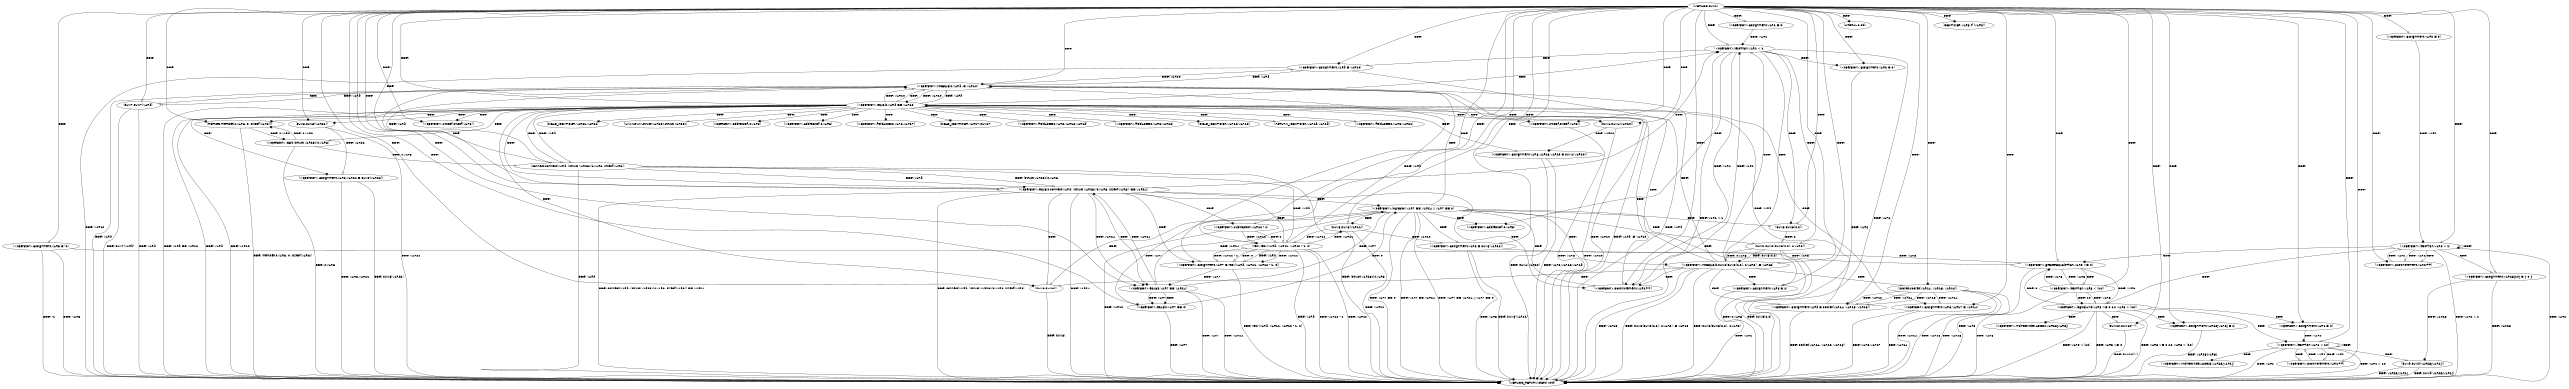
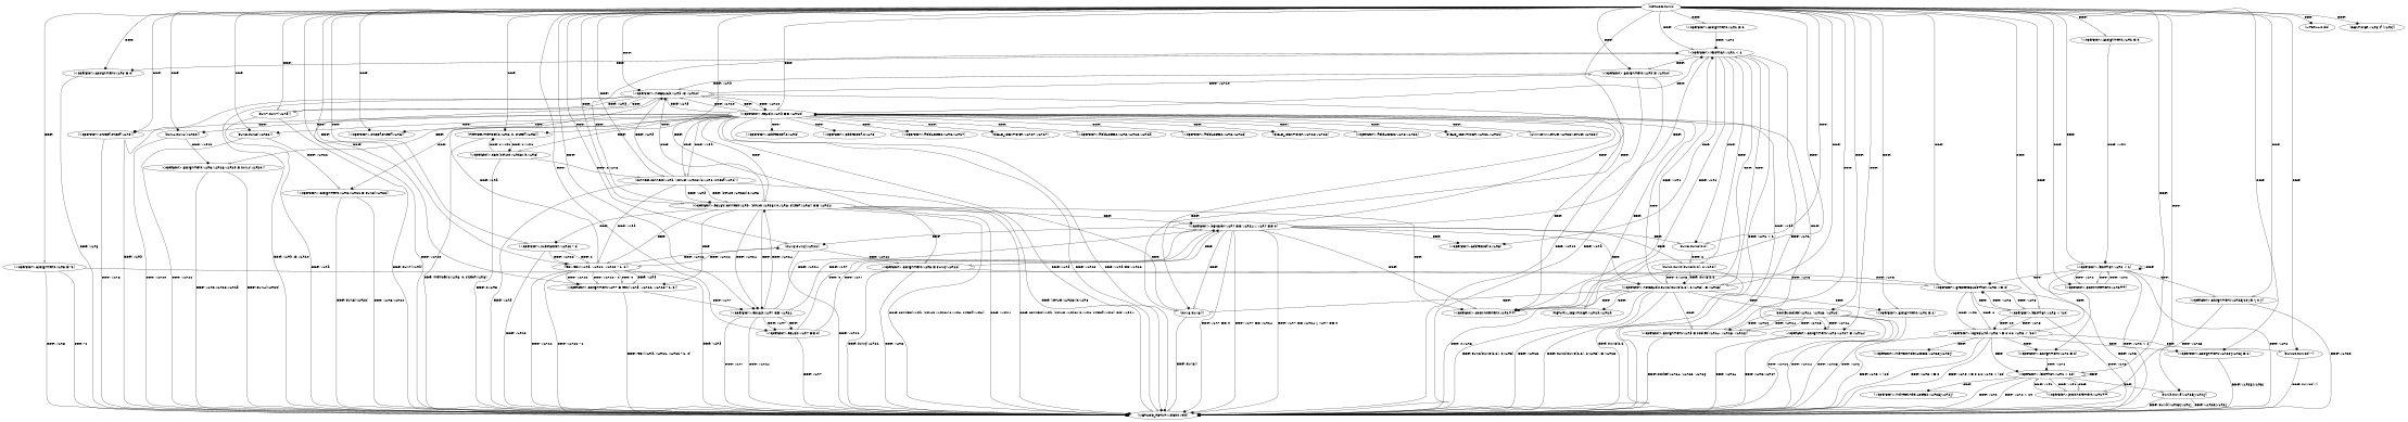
  digraph {
    fontname="DejaVu Sans"
    node [fontname="DejaVu Sans"]
    edge [arrowhead=box fontname="DejaVu Sans"]
    n1 [label="(METHOD,FUN1)"]
    n2 [label="(<operator>.assignment,VAR3 = -1)"]
    n3 [label="(<operator>.assignment,VAR1 = 0)"]
    n4 [label="(<operator>.lessThan,VAR1 < 1)"]
    n5 [label="(<operator>.postIncrement,VAR1++)"]
    n6 [label="(<operator>.assignment,VAR6 = 0)"]
    n7 [label="(<operator>.assignment,VAR9 = VAR10)"]
    n8 [label="(<operator>.notEquals,FUN2(FUN3(2,2), &VAR5) != VAR13)"]
    n9 [label="(FUN3,FUN3(2,2))"]
    n10 [label="(<operator>.assignment,VAR6 = 1)"]
    n11 [label="(<operator>.assignment,VAR9 = socket(VAR14, VAR15, VAR16))"]
    n12 [label="(socket,socket(VAR14, VAR15, VAR16))"]
    n13 [label="(<operator>.equals,VAR9 == VAR10)"]
    n14 [label="(memset,memset(&VAR8, 0, sizeof(VAR8)))"]
    n15 [label="(<operator>.sizeOf,sizeof(VAR8))"]
    n16 [label="(<operator>.assignment,VAR8.VAR17 = VAR14)"]
    n17 [label="(FUN4,FUN4(VAR20))"]
    n18 [label="(FUN5,FUN5(VAR22))"]
    n19 [label="(<operator>.equals,connect(VAR9, (struct VAR23*)&VAR8, sizeof(VAR8)) == VAR24)"]
    n20 [label="(connect,connect(VAR9, (struct VAR23*)&VAR8, sizeof(VAR8)))"]
    n21 [label="(<operator>.sizeOf,sizeof(VAR8))"]
    n22 [label="(<operator>.assignment,VAR7 = recv(VAR9, VAR11, VAR12 - 1, 0))"]
    n23 [label="(recv,recv(VAR9, VAR11, VAR12 - 1, 0))"]
    n24 [label="(<operator>.subtraction,VAR12 - 1)"]
    n25 [label="(<operator>.equals,VAR7 == VAR24)"]
    n26 [label="(<operator>.equals,VAR7 == 0)"]
    n27 [label="(<operator>.assignment,VAR3 = FUN6(VAR11))"]
    n28 [label="(FUN6,FUN6(VAR11))"]
    n29 [label="(LITERAL,0,do)"]
    n30 [label="(<operator>.notEquals,VAR9 != VAR10)"]
    n31 [label="(FUN7,FUN7(VAR9))"]
    n32 [label="(IDENTIFIER,VAR6,if (VAR6))"]
    n33 [label="(FUN8,FUN8())"]
    n34 [label="(<operator>.assignment,VAR2 = 0)"]
    n35 [label="(<operator>.lessThan,VAR2 < 1)"]
    n36 [label="(<operator>.postIncrement,VAR2++)"]
    n37 [label="(<operator>.assignment,VAR25[10] = { 0 })"]
    n38 [label="(<operator>.greaterEqualsThan,VAR3 >= 0)"]
    n39 [label="(<operator>.lessThan,VAR3 < (10))"]
    n40 [label="(<operator>.assignment,VAR25[VAR3] = 1)"]
    n41 [label="(<operator>.assignment,VAR1 = 0)"]
    n42 [label="(<operator>.lessThan,VAR1 < 10)"]
    n43 [label="(<operator>.postIncrement,VAR1++)"]
    n44 [label="(FUN10,FUN10(\"\"))"]
    n45 [label="(METHOD_RETURN,static void)"]
    n46 [label="(FUN2,FUN2(FUN3(2,2), &VAR5))"]
    n47 [label="(<operator>.addressOf,&VAR5)"]
    n48 [label="(<operator>.assignment,VAR8.VAR18.VAR19 = FUN4(VAR20))"]
    n49 [label="(<operator>.assignment,VAR8.VAR21 = FUN5(VAR22))"]
    n50 [label="(<operator>.cast,(struct VAR23*)&VAR8)"]
    n51 [label="(<operator>.addressOf,&VAR8)"]
    n52 [label="(<operator>.fieldAccess,VAR8.VAR17)"]
-   n53 [label="(FIELD_IDENTIFIER,VAR17,FUN17)"]
+   n53 [label="(FIELD_IDENTIFIER,VAR17,VAR17)"]
    n54 [label="(<operator>.fieldAccess,VAR8.VAR18.VAR19)"]
    n55 [label="(<operator>.fieldAccess,VAR8.VAR18)"]
    n56 [label="(FIELD_IDENTIFIER,VAR18,VAR18)"]
    n57 [label="(RETURN_IDENTIFIER,VAR19,VAR19)"]
    n58 [label="(<operator>.fieldAccess,VAR8.VAR21)"]
    n59 [label="(FIELD_IDENTIFIER,VAR21,VAR21)"]
    n60 [label="(UNKNOWN,struct VAR23*,struct VAR23*)"]
    n61 [label="(<operator>.addressOf,&VAR8)"]
    n62 [label="(<operator>.logicalOr,VAR7 == VAR24 || VAR7 == 0)"]
    n63 [label="(<operator>.logicalAnd,VAR3 >= 0 && VAR3 < (10))"]
    n64 [label="(FUN9,FUN9(VAR25[VAR1]))"]
    n65 [label="(<operator>.indirectIndexAccess,VAR25[VAR1])"]
    n66 [label="(<operator>.indirectIndexAccess,VAR25[VAR3])"]
    n1 -> n2 [arrowhead=onormal label="DDG: "]
    n1 -> n3 [arrowhead=onormal label="DDG: "]
    n1 -> n4 [arrowhead=onormal label="DDG: "]
    n1 -> n5 [label="DDG: "]
    n1 -> n6 [label="DDG: "]
    n1 -> n7 [label="DDG: "]
    n1 -> n8 [arrowhead=onormal label="DDG: "]
    n1 -> n9 [arrowhead=onormal label="DDG: "]
    n1 -> n10 [arrowhead=onormal label="DDG: "]
    n1 -> n11 [arrowhead=onormal label="DDG: "]
    n1 -> n12 [label="DDG: "]
    n1 -> n13 [arrowhead=onormal label="DDG: "]
    n1 -> n14 [label="DDG: "]
    n1 -> n15 [label="DDG: "]
    n1 -> n16 [label="DDG: "]
    n1 -> n17 [label="DDG: "]
    n1 -> n18 [label="DDG: "]
    n1 -> n19 [arrowhead=onormal label="DDG: "]
    n1 -> n20 [arrowhead=onormal label="DDG: "]
    n1 -> n21 [label="DDG: "]
    n1 -> n22 [arrowhead=onormal label="DDG: "]
    n1 -> n23 [label="DDG: "]
    n1 -> n24 [arrowhead=onormal label="DDG: "]
    n1 -> n25 [label="DDG: "]
    n1 -> n26 [label="DDG: "]
    n1 -> n27 [arrowhead=onormal label="DDG: "]
    n1 -> n28 [arrowhead=onormal label="DDG: "]
    n1 -> n29 [label="DDG: "]
    n1 -> n30 [label="DDG: "]
    n1 -> n31 [arrowhead=onormal label="DDG: "]
    n1 -> n32 [label="DDG: "]
    n1 -> n33 [arrowhead=onormal label="DDG: "]
    n1 -> n34 [arrowhead=onormal label="DDG: "]
    n1 -> n35 [arrowhead=onormal label="DDG: "]
    n1 -> n36 [label="DDG: "]
    n1 -> n37 [arrowhead=onormal label="DDG: "]
    n1 -> n38 [arrowhead=onormal label="DDG: "]
    n1 -> n39 [arrowhead=onormal label="DDG: "]
    n1 -> n40 [label="DDG: "]
    n1 -> n41 [label="DDG: "]
    n1 -> n42 [arrowhead=onormal label="DDG: "]
    n1 -> n43 [arrowhead=onormal label="DDG: "]
    n1 -> n44 [label="DDG: "]
    n2 -> n38 [arrowhead=onormal label="DDG: VAR3"]
    n2 -> n45 [label="DDG: -1"]
    n2 -> n45 [arrowhead=onormal label="DDG: VAR3"]
    n3 -> n4 [label="DDG: VAR1"]
    n4 -> n5 [label="DDG: VAR1"]
    n4 -> n6 [label="CDG: "]
    n4 -> n7 [arrowhead=onormal label="CDG: "]
    n4 -> n8 [arrowhead=onormal label="CDG: "]
    n4 -> n9 [label="CDG: "]
    n4 -> n45 [label="DDG: VAR1"]
    n4 -> n45 [label="DDG: VAR1 < 1"]
    n4 -> n46 [arrowhead=onormal label="CDG: "]
    n4 -> n47 [label="CDG: "]
    n5 -> n4 [label="DDG: VAR1"]
    n6 -> n45 [label="DDG: VAR6"]
    n7 -> n30 [arrowhead=onormal label="DDG: VAR9"]
    n7 -> n45 [arrowhead=onormal label="DDG: VAR10"]
    n7 -> n45 [arrowhead=onormal label="DDG: VAR9"]
    n8 -> n4 [arrowhead=onormal label="CDG: "]
    n8 -> n5 [label="CDG: "]
    n8 -> n10 [label="CDG: "]
    n8 -> n11 [arrowhead=onormal label="CDG: "]
    n8 -> n12 [arrowhead=onormal label="CDG: "]
    n8 -> n13 [label="CDG: "]
-   n8 -> n30 [label="CDG: "]
+   n8 -> n57 [label="CDG: "]
    n8 -> n33 [arrowhead=onormal label="CDG: "]
    n8 -> n45 [arrowhead=onormal label="DDG: VAR13"]
    n8 -> n45 [arrowhead=onormal label="DDG: FUN2(FUN3(2,2), &VAR5) != VAR13"]
    n8 -> n45 [label="DDG: FUN2(FUN3(2,2), &VAR5)"]
    n9 -> n46 [arrowhead=onormal label="DDG: 2"]
    n10 -> n45 [arrowhead=onormal label="DDG: VAR6"]
    n11 -> n13 [label="DDG: VAR9"]
    n11 -> n45 [label="DDG: socket(VAR14, VAR15, VAR16)"]
    n12 -> n11 [arrowhead=onormal label="DDG: VAR14"]
    n12 -> n11 [arrowhead=onormal label="DDG: VAR15"]
    n12 -> n11 [label="DDG: VAR16"]
    n12 -> n16 [arrowhead=onormal label="DDG: VAR14"]
    n12 -> n45 [label="DDG: VAR14"]
    n12 -> n45 [arrowhead=onormal label="DDG: VAR15"]
    n12 -> n45 [arrowhead=onormal label="DDG: VAR16"]
    n13 -> n4 [label="CDG: "]
    n13 -> n5 [arrowhead=onormal label="CDG: "]
    n13 -> n14 [label="CDG: "]
    n13 -> n15 [label="CDG: "]
    n13 -> n16 [label="CDG: "]
    n13 -> n17 [label="CDG: "]
    n13 -> n18 [label="CDG: "]
    n13 -> n19 [arrowhead=onormal label="CDG: "]
    n13 -> n20 [arrowhead=onormal label="DDG: VAR9"]
    n13 -> n20 [arrowhead=onormal label="CDG: "]
    n13 -> n21 [label="CDG: "]
    n13 -> n30 [arrowhead=onormal label="DDG: VAR9"]
    n13 -> n30 [arrowhead=onormal label="DDG: VAR10"]
    n13 -> n30 [arrowhead=onormal label="CDG: "]
    n13 -> n33 [label="CDG: "]
    n13 -> n45 [label="DDG: VAR10"]
    n13 -> n45 [label="DDG: VAR9 == VAR10"]
    n13 -> n45 [arrowhead=onormal label="DDG: VAR9"]
    n13 -> n48 [arrowhead=onormal label="CDG: "]
    n13 -> n49 [label="CDG: "]
    n13 -> n50 [arrowhead=onormal label="CDG: "]
    n13 -> n51 [label="CDG: "]
    n13 -> n52 [label="CDG: "]
    n13 -> n53 [label="CDG: "]
    n13 -> n54 [arrowhead=onormal label="CDG: "]
    n13 -> n55 [arrowhead=onormal label="CDG: "]
    n13 -> n56 [label="CDG: "]
    n13 -> n57 [arrowhead=onormal label="CDG: "]
    n13 -> n58 [arrowhead=onormal label="CDG: "]
    n13 -> n59 [label="CDG: "]
    n13 -> n60 [arrowhead=onormal label="CDG: "]
    n13 -> n61 [label="CDG: "]
    n14 -> n45 [label="DDG: memset(&VAR8, 0, sizeof(VAR8))"]
    n14 -> n50 [label="DDG: &VAR8"]
    n16 -> n45 [arrowhead=onormal label="DDG: VAR8.VAR17"]
    n16 -> n45 [label="DDG: VAR14"]
    n17 -> n45 [label="DDG: VAR20"]
    n17 -> n48 [label="DDG: VAR20"]
    n18 -> n45 [label="DDG: VAR22"]
    n18 -> n49 [arrowhead=onormal label="DDG: VAR22"]
    n19 -> n4 [label="CDG: "]
    n19 -> n5 [label="CDG: "]
    n19 -> n22 [label="CDG: "]
    n19 -> n23 [arrowhead=onormal label="CDG: "]
    n19 -> n24 [label="CDG: "]
    n19 -> n25 [label="DDG: VAR24"]
    n19 -> n25 [label="CDG: "]
    n19 -> n30 [label="CDG: "]
    n19 -> n33 [arrowhead=onormal label="CDG: "]
    n19 -> n45 [label="DDG: connect(VAR9, (struct VAR23*)&VAR8, sizeof(VAR8)) == VAR24"]
    n19 -> n45 [label="DDG: connect(VAR9, (struct VAR23*)&VAR8, sizeof(VAR8))"]
    n19 -> n45 [label="DDG: VAR24"]
    n19 -> n62 [label="CDG: "]
    n20 -> n19 [label="DDG: VAR9"]
    n20 -> n19 [arrowhead=onormal label="DDG: (struct VAR23*)&VAR8"]
    n20 -> n23 [arrowhead=onormal label="DDG: VAR9"]
    n20 -> n30 [label="DDG: VAR9"]
    n20 -> n45 [arrowhead=onormal label="DDG: VAR9"]
    n20 -> n45 [arrowhead=onormal label="DDG: (struct VAR23*)&VAR8"]
    n21 -> n45 [label="DDG: VAR8"]
    n22 -> n25 [label="DDG: VAR7"]
    n22 -> n45 [label="DDG: recv(VAR9, VAR11, VAR12 - 1, 0)"]
    n23 -> n22 [arrowhead=onormal label="DDG: VAR9"]
    n23 -> n22 [label="DDG: VAR11"]
    n23 -> n22 [arrowhead=onormal label="DDG: VAR12 - 1"]
    n23 -> n22 [arrowhead=onormal label="DDG: 0"]
    n23 -> n28 [label="DDG: VAR11"]
    n23 -> n30 [arrowhead=onormal label="DDG: VAR9"]
    n23 -> n45 [arrowhead=onormal label="DDG: VAR9"]
    n23 -> n45 [label="DDG: VAR12 - 1"]
    n23 -> n45 [label="DDG: VAR11"]
    n24 -> n23 [arrowhead=onormal label="DDG: VAR12"]
    n24 -> n23 [arrowhead=onormal label="DDG: 1"]
    n24 -> n45 [arrowhead=onormal label="DDG: VAR12"]
    n25 -> n19 [label="DDG: VAR24"]
    n25 -> n26 [label="DDG: VAR7"]
    n25 -> n26 [label="CDG: "]
    n25 -> n45 [label="DDG: VAR7"]
    n25 -> n45 [arrowhead=onormal label="DDG: VAR24"]
    n25 -> n62 [arrowhead=onormal label="DDG: VAR7"]
    n25 -> n62 [arrowhead=onormal label="DDG: VAR24"]
    n26 -> n45 [label="DDG: VAR7"]
    n26 -> n62 [label="DDG: VAR7"]
    n26 -> n62 [label="DDG: 0"]
    n27 -> n38 [arrowhead=onormal label="DDG: VAR3"]
    n27 -> n45 [label="DDG: FUN6(VAR11)"]
    n27 -> n45 [arrowhead=onormal label="DDG: VAR3"]
    n28 -> n23 [arrowhead=onormal label="DDG: VAR11"]
    n28 -> n27 [arrowhead=onormal label="DDG: VAR11"]
    n28 -> n45 [label="DDG: VAR11"]
    n30 -> n7 [arrowhead=onormal label="DDG: VAR10"]
    n30 -> n13 [label="DDG: VAR10"]
    n30 -> n31 [arrowhead=onormal label="DDG: VAR9"]
    n30 -> n31 [arrowhead=onormal label="CDG: "]
    n30 -> n45 [label="DDG: VAR10"]
    n30 -> n45 [arrowhead=onormal label="DDG: VAR9 != VAR10"]
    n30 -> n45 [label="DDG: VAR9"]
    n31 -> n45 [label="DDG: FUN7(VAR9)"]
    n31 -> n45 [label="DDG: VAR9"]
    n33 -> n45 [arrowhead=onormal label="DDG: FUN8()"]
    n34 -> n35 [label="DDG: VAR2"]
    n35 -> n35 [label="CDG: "]
    n35 -> n36 [arrowhead=onormal label="DDG: VAR2"]
    n35 -> n36 [arrowhead=onormal label="CDG: "]
    n35 -> n37 [arrowhead=onormal label="CDG: "]
    n35 -> n38 [label="CDG: "]
    n35 -> n45 [label="DDG: VAR2 < 1"]
    n35 -> n45 [arrowhead=onormal label="DDG: VAR2"]
    n35 -> n63 [arrowhead=onormal label="CDG: "]
    n36 -> n35 [arrowhead=onormal label="DDG: VAR2"]
    n37 -> n45 [arrowhead=onormal label="DDG: VAR25"]
    n37 -> n64 [label="DDG: VAR25"]
    n38 -> n39 [arrowhead=onormal label="DDG: VAR3"]
    n38 -> n39 [arrowhead=onormal label="CDG: "]
    n38 -> n45 [arrowhead=onormal label="DDG: VAR3"]
    n38 -> n63 [arrowhead=onormal label="DDG: VAR3"]
    n38 -> n63 [arrowhead=onormal label="DDG: 0"]
    n39 -> n38 [label="DDG: VAR3"]
    n39 -> n45 [label="DDG: VAR3"]
    n39 -> n63 [arrowhead=onormal label="DDG: VAR3"]
    n39 -> n63 [label="DDG: 10"]
    n40 -> n45 [arrowhead=onormal label="DDG: VAR25[VAR3]"]
    n41 -> n42 [label="DDG: VAR1"]
    n42 -> n42 [arrowhead=onormal label="CDG: "]
    n42 -> n43 [arrowhead=onormal label="DDG: VAR1"]
    n42 -> n43 [arrowhead=onormal label="CDG: "]
    n42 -> n45 [label="DDG: VAR1"]
    n42 -> n45 [label="DDG: VAR1 < 10"]
    n42 -> n64 [arrowhead=onormal label="CDG: "]
    n42 -> n65 [label="CDG: "]
    n43 -> n42 [arrowhead=onormal label="DDG: VAR1"]
    n44 -> n45 [label="DDG: FUN10(\"\")"]
    n46 -> n8 [label="DDG: FUN3(2,2)"]
    n46 -> n8 [arrowhead=onormal label="DDG: &VAR5"]
    n46 -> n45 [arrowhead=onormal label="DDG: &VAR5"]
    n46 -> n45 [label="DDG: FUN3(2,2)"]
    n48 -> n45 [label="DDG: VAR8.VAR18.VAR19"]
    n48 -> n45 [label="DDG: FUN4(VAR20)"]
    n49 -> n45 [label="DDG: VAR8.VAR21"]
    n49 -> n45 [arrowhead=onormal label="DDG: FUN5(VAR22)"]
    n50 -> n14 [label="DDG: &VAR8"]
    n50 -> n20 [arrowhead=onormal label="DDG: &VAR8"]
    n50 -> n45 [arrowhead=onormal label="DDG: &VAR8"]
-   n62 -> n10 [arrowhead=onormal label="CDG: "]
+   n62 -> n4 [arrowhead=onormal label="CDG: "]
    n62 -> n5 [arrowhead=onormal label="CDG: "]
    n62 -> n8 [label="CDG: "]
    n62 -> n9 [arrowhead=onormal label="CDG: "]
    n62 -> n27 [arrowhead=onormal label="CDG: "]
    n62 -> n28 [label="CDG: "]
    n62 -> n30 [arrowhead=onormal label="CDG: "]
    n62 -> n33 [arrowhead=onormal label="CDG: "]
    n62 -> n45 [label="DDG: VAR7 == 0"]
    n62 -> n45 [arrowhead=onormal label="DDG: VAR7 == VAR24"]
    n62 -> n45 [label="DDG: VAR7 == VAR24 || VAR7 == 0"]
    n62 -> n46 [arrowhead=onormal label="CDG: "]
    n62 -> n47 [label="CDG: "]
    n63 -> n40 [label="CDG: "]
    n63 -> n41 [label="CDG: "]
    n63 -> n42 [label="CDG: "]
    n63 -> n44 [arrowhead=onormal label="CDG: "]
    n63 -> n45 [arrowhead=onormal label="DDG: VAR3 < (10)"]
    n63 -> n45 [arrowhead=onormal label="DDG: VAR3 >= 0"]
    n63 -> n45 [label="DDG: VAR3 >= 0 && VAR3 < (10)"]
    n63 -> n66 [label="CDG: "]
    n64 -> n45 [label="DDG: VAR25[VAR1]"]
    n64 -> n45 [label="DDG: FUN9(VAR25[VAR1])"]
  }
